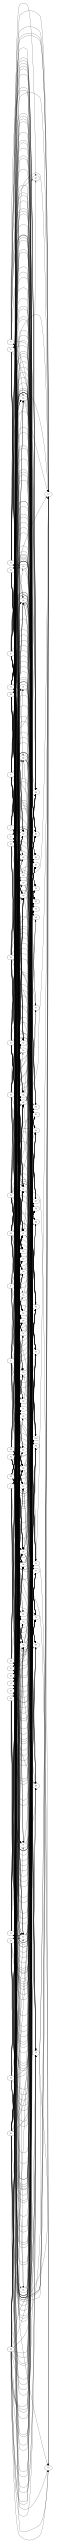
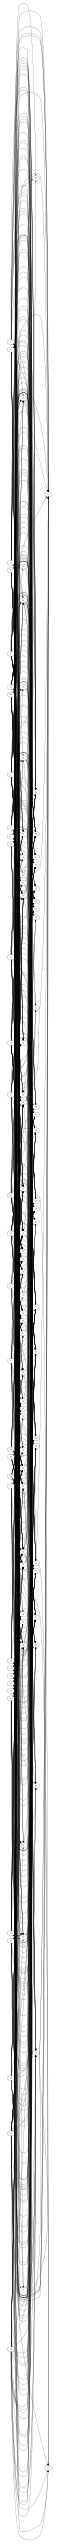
  digraph {
    fontname=Ubuntu
    rankdir=LR
    node [alpha=0.15 fontname=Ubuntu]
    edge [fontname=Ubuntu]
    1 [alpha=0.08]
    34 [alpha=0.12]
    36 [alpha=0.19]
    37 [alpha=0.10]
    45 [alpha=0.13]
    46 [alpha=0.02]
    47 [alpha=0.05]
    48
    51 [alpha=0.19]
    52 [alpha=0.07]
    53
    56 [alpha=0.20]
    58 [alpha=0.03]
    59 [alpha=0.06]
    62 [alpha=0.14]
    64 [alpha=0.07]
    66 [alpha=0.06]
    67 [alpha=0.01]
    69
    72 [alpha=0.13]
    83 [alpha=0.16]
    89 [alpha=0.04]
    90
    91 [alpha=0.02]
-   93 [alpha=0.04]
    95 [alpha=0.02]
    99 [alpha=0.12]
    n28 [alpha=0.06 label=190]
    80 [alpha=0.09]
    76 [alpha=0.08]
    85 [alpha=0.04]
    96 [alpha=0.01]
    98 [alpha=0.16]
    73 [alpha=0.18]
    87 [alpha=0.06]
    81 [alpha=0.08]
    86 [alpha=0.05]
    97 [alpha=0.05]
    75 [alpha=0.07]
    88 [alpha=0.07]
    78
    79 [alpha=0.01]
    94 [alpha=0.14]
    55 [alpha=0.11]
    82 [alpha=0.00]
    77 [alpha=0.01]
    2 [alpha=0.06]
    42 [alpha=0.18]
    49 [alpha=0.12]
    84 [alpha=0.01]
    74 [alpha=0.10]
    3 [alpha=0.14]
    38 [alpha=0.02]
    44 [alpha=0.19]
    65 [alpha=0.09]
    4 [alpha=0.19]
    60 [alpha=0.14]
    5 [alpha=0.03]
    40 [alpha=0.05]
    50 [alpha=0.08]
    63 [alpha=0.20]
    71 [alpha=0.10]
    6 [alpha=0.13]
    41 [alpha=0.07]
    43
    7 [alpha=0.18]
    35 [alpha=0.02]
    68 [alpha=0.12]
    8 [alpha=0.17]
    9 [alpha=0.16]
    10 [alpha=0.05]
    39 [alpha=0.09]
    11 [alpha=0.13]
    12
    54 [alpha=0.19]
    13 [alpha=0.02]
    92 [alpha=0.01]
    14 [alpha=0.20]
    15 [alpha=0.06]
    70 [alpha=0.10]
    16 [alpha=0.18]
    17 [alpha=0.13]
    18 [alpha=0.12]
    19
    57 [alpha=0.12]
    20 [alpha=0.17]
    21 [alpha=0.10]
    22 [alpha=0.16]
    23 [alpha=0.17]
    24
    25 [alpha=0.08]
    26 [alpha=0.05]
    27
    28 [alpha=0.05]
    29 [alpha=0.05]
    30
    31 [alpha=0.05]
    32 [alpha=0.05]
    33 [alpha=0.10]
    1 -> 34
    1 -> 36
    1 -> 37
    1 -> 45
    1 -> 46
    1 -> 47
    1 -> 48
    1 -> 51
    1 -> 52
    1 -> 53
    1 -> 56
    1 -> 58
    1 -> 59
    1 -> 62
    1 -> 64
    1 -> 66
    1 -> 67
    1 -> 69
    1 -> 72
    1 -> 83
    1 -> 89
    1 -> 90
    1 -> 91
-   1 -> 93
    1 -> 95
    1 -> 99
    1 -> n28
    34 -> 80
    34 -> 76
    36 -> 95
    36 -> n28
    36 -> 85
    36 -> 96
    37 -> 95
    37 -> 98
    37 -> 73
    45 -> 76
    45 -> 85
    45 -> 87
    46 -> 83
    46 -> 99
    46 -> n28
    46 -> 81
    46 -> 86
    47 -> 89
    47 -> 91
    48 -> 72
    48 -> 99
    48 -> 81
    48 -> 86
    48 -> 97
    51 -> 72
    51 -> 91
    51 -> 99
    51 -> 75
    51 -> 88
    53 -> 87
    53 -> 97
    56 -> 99
    56 -> n28
    56 -> 85
    56 -> 87
    56 -> 78
    56 -> 79
    58 -> 83
    58 -> 95
    58 -> 80
    58 -> 85
    58 -> 78
    58 -> 94
    59 -> 80
    59 -> 81
    62 -> 55
    64 -> 89
    64 -> 79
    64 -> 94
    64 -> 82
    64 -> 77
    66 -> n28
    67 -> 89
    67 -> 91
    67 -> 87
    69 -> 91
    69 -> 76
    69 -> 98
    69 -> 97
    55 -> 73
    55 -> 74
    2 -> 34
    2 -> 37
    2 -> 37
    2 -> 47
    2 -> 48
    2 -> 52
    2 -> 53
    2 -> 53
    2 -> 59
    2 -> 62
    2 -> 64
    2 -> 66
    2 -> 83
    2 -> 90
    2 -> 99
    2 -> n28
    2 -> 98
    2 -> 78
    2 -> 94
    2 -> 42
    2 -> 49
    2 -> 84
    42 -> 83
    42 -> 80
    42 -> 86
    42 -> 97
    42 -> 77
    42 -> 74
    49 -> 84
    3 -> 34
    3 -> 36
    3 -> 37
    3 -> 47
    3 -> 52
    3 -> 56
    3 -> 58
    3 -> 59
    3 -> 62
    3 -> 64
    3 -> 66
    3 -> 69
    3 -> 72
    3 -> 89
    3 -> 90
    3 -> 91
    3 -> 99
    3 -> n28
    3 -> 80
    3 -> 98
    3 -> 87
    3 -> 81
    3 -> 75
    3 -> 94
    3 -> 55
    3 -> 42
    3 -> 84
    3 -> 38
    3 -> 44
    3 -> 65
    38 -> 95
    38 -> 81
    44 -> 91
    44 -> n28
    44 -> 86
    44 -> 74
    4 -> 34
    4 -> 37
    4 -> 48
    4 -> 51
    4 -> 52
    4 -> 59
    4 -> 62
    4 -> 64
    4 -> 66
    4 -> 69
    4 -> 90
    4 -> 95
    4 -> n28
    4 -> 80
    4 -> 76
    4 -> 85
    4 -> 98
    4 -> 87
    4 -> 81
    4 -> 86
    4 -> 75
    4 -> 94
    4 -> 82
    4 -> 60
    60 -> 80
    60 -> 75
    5 -> 36
    5 -> 48
    5 -> 51
    5 -> 59
    5 -> 62
    5 -> 66
    5 -> 69
    5 -> 89
    5 -> 91
-   5 -> 93
    5 -> 95
    5 -> n28
    5 -> 80
    5 -> 98
    5 -> 87
    5 -> 81
    5 -> 86
    5 -> 75
    5 -> 94
    5 -> 82
    5 -> 42
    5 -> 74
    5 -> 60
    5 -> 40
    5 -> 50
    5 -> 63
    5 -> 71
    40 -> 83
    40 -> 90
    40 -> 87
    40 -> 81
    40 -> 86
    50 -> 98
    63 -> 76
    63 -> 86
    63 -> 74
    6 -> 36
    6 -> 37
    6 -> 46
    6 -> 47
    6 -> 51
    6 -> 52
    6 -> 53
    6 -> 56
    6 -> 58
    6 -> 59
    6 -> 62
    6 -> 66
    6 -> 69
    6 -> 83
    6 -> 90
    6 -> 95
    6 -> 80
    6 -> 96
    6 -> 81
    6 -> 86
    6 -> 97
    6 -> 75
    6 -> 78
    6 -> 55
    6 -> 42
    6 -> 74
    6 -> 38
    6 -> 65
    6 -> 40
    6 -> 63
    6 -> 41
    6 -> 43
    41 -> 83
    41 -> 80
    43 -> 72
    43 -> 83
    43 -> 81
    43 -> 86
    43 -> 97
    43 -> 77
    7 -> 36
    7 -> 37
    7 -> 46
    7 -> 51
    7 -> 52
    7 -> 58
    7 -> 62
    7 -> 66
    7 -> 69
    7 -> 72
    7 -> 83
    7 -> 90
    7 -> 91
    7 -> 80
    7 -> 85
    7 -> 98
    7 -> 81
    7 -> 86
    7 -> 97
    7 -> 75
    7 -> 78
    7 -> 94
    7 -> 55
    7 -> 42
    7 -> 84
    7 -> 74
    7 -> 38
    7 -> 40
    7 -> 63
    7 -> 71
    7 -> 43
    7 -> 35
    7 -> 68
    35 -> 72
    35 -> 89
    68 -> 72
    68 -> 91
    68 -> 98
    68 -> 81
    68 -> 86
    8 -> 37
    8 -> 46
    8 -> 51
    8 -> 52
    8 -> 53
    8 -> 56
    8 -> 58
    8 -> 58
    8 -> 62
    8 -> 66
    8 -> 67
    8 -> 69
    8 -> 72
    8 -> 83
    8 -> 90
    8 -> n28
    8 -> 80
    8 -> 87
    8 -> 81
    8 -> 86
    8 -> 75
    8 -> 88
    8 -> 78
    8 -> 55
    8 -> 42
    8 -> 74
    8 -> 74
    8 -> 60
    8 -> 40
    8 -> 43
    9 -> 34
    9 -> 36
    9 -> 37
    9 -> 46
    9 -> 51
    9 -> 62
    9 -> 69
    9 -> 83
    9 -> 91
    9 -> n28
    9 -> 80
    9 -> 87
    9 -> 81
    9 -> 86
    9 -> 75
    9 -> 78
    9 -> 94
    9 -> 55
    9 -> 42
    9 -> 49
    9 -> 84
    9 -> 60
    9 -> 40
    9 -> 63
    9 -> 43
    10 -> 34
    10 -> 37
    10 -> 37
    10 -> 48
    10 -> 56
    10 -> 58
    10 -> 59
    10 -> 62
    10 -> 69
    10 -> 72
    10 -> 89
    10 -> 90
    10 -> 91
-   10 -> 93
    10 -> n28
    10 -> 80
    10 -> 85
    10 -> 98
    10 -> 81
    10 -> 97
    10 -> 78
    10 -> 77
    10 -> 42
    10 -> 49
    10 -> 65
    10 -> 60
    10 -> 39
    39 -> 95
    11 -> 34
    11 -> 36
    11 -> 37
    11 -> 46
    11 -> 47
    11 -> 56
    11 -> 67
    11 -> 69
    11 -> 72
    11 -> 90
    11 -> 91
    11 -> 80
    11 -> 85
    11 -> 98
    11 -> 73
    11 -> 81
    11 -> 97
    11 -> 75
    11 -> 78
    11 -> 79
    11 -> 55
    11 -> 42
    11 -> 74
    11 -> 60
    11 -> 40
    11 -> 50
    11 -> 63
    11 -> 71
    11 -> 39
    12 -> 37
    12 -> 46
    12 -> 52
    12 -> 56
    12 -> 56
    12 -> 66
    12 -> 69
    12 -> 72
    12 -> 83
    12 -> 90
    12 -> 91
    12 -> 80
    12 -> 76
    12 -> 98
    12 -> 86
    12 -> 75
    12 -> 75
    12 -> 78
    12 -> 79
    12 -> 42
    12 -> 74
    12 -> 44
    12 -> 60
    12 -> 40
    12 -> 50
    12 -> 63
    12 -> 43
    12 -> 68
    12 -> 54
    54 -> 91
    54 -> 88
    13 -> 36
    13 -> 46
    13 -> 48
    13 -> 53
    13 -> 56
    13 -> 56
    13 -> 62
    13 -> 66
    13 -> 67
    13 -> 69
    13 -> 72
    13 -> 83
    13 -> 91
    13 -> 95
    13 -> n28
    13 -> 76
    13 -> 96
    13 -> 98
    13 -> 81
    13 -> 86
    13 -> 78
    13 -> 79
    13 -> 94
    13 -> 55
    13 -> 42
    13 -> 74
    13 -> 38
    13 -> 60
    13 -> 50
    13 -> 71
    13 -> 92
    14 -> 34
    14 -> 37
    14 -> 46
    14 -> 48
    14 -> 52
    14 -> 53
    14 -> 56
    14 -> 59
    14 -> 62
    14 -> 83
    14 -> 95
    14 -> 80
    14 -> 76
    14 -> 85
    14 -> 98
    14 -> 87
    14 -> 81
    14 -> 86
    14 -> 75
    14 -> 88
    14 -> 78
    14 -> 79
    14 -> 42
    14 -> 49
    14 -> 84
    14 -> 38
    14 -> 60
    14 -> 40
    14 -> 71
    14 -> 41
    15 -> 36
    15 -> 51
    15 -> 52
    15 -> 53
    15 -> 56
    15 -> 58
    15 -> 59
    15 -> 83
    15 -> 95
    15 -> 76
    15 -> 85
    15 -> 98
    15 -> 87
    15 -> 81
    15 -> 86
    15 -> 78
    15 -> 42
    15 -> 84
    15 -> 74
    15 -> 38
    15 -> 50
    15 -> 63
    15 -> 54
    15 -> 92
    15 -> 70
    70 -> 90
    70 -> 80
    70 -> 76
    70 -> 98
    70 -> 86
    70 -> 97
    16 -> 46
    16 -> 48
    16 -> 51
    16 -> 52
    16 -> 59
    16 -> 72
    16 -> 89
    16 -> 99
    16 -> 76
    16 -> 85
    16 -> 98
    16 -> 75
    16 -> 78
    16 -> 79
    16 -> 55
    16 -> 84
    16 -> 38
    16 -> 65
    16 -> 40
    16 -> 92
    17 -> 36
    17 -> 37
    17 -> 46
    17 -> 51
    17 -> 52
    17 -> 59
    17 -> 66
    17 -> 72
    17 -> 90
    17 -> 91
    17 -> n28
    17 -> 80
    17 -> 85
    17 -> 96
    17 -> 87
    17 -> 97
    17 -> 75
    17 -> 78
    17 -> 79
    17 -> 55
    17 -> 77
    17 -> 49
    17 -> 84
    17 -> 65
    17 -> 40
    17 -> 41
    17 -> 68
    17 -> 92
    18 -> 36
    18 -> 37
    18 -> 46
    18 -> 47
    18 -> 51
    18 -> 52
    18 -> 56
    18 -> 62
    18 -> 64
    18 -> 72
    18 -> 72
    18 -> 83
    18 -> 90
    18 -> 91
    18 -> 91
    18 -> 95
    18 -> n28
    18 -> 85
    18 -> 98
    18 -> 73
    18 -> 86
    18 -> 97
    18 -> 78
    18 -> 79
    18 -> 94
    18 -> 55
    18 -> 77
    18 -> 42
    18 -> 50
    19 -> 37
    19 -> 48
    19 -> 51
    19 -> 58
    19 -> 59
    19 -> 83
    19 -> 89
    19 -> 91
    19 -> n28
    19 -> 85
    19 -> 73
    19 -> 97
    19 -> 78
    19 -> 79
    19 -> 94
    19 -> 42
    19 -> 49
    19 -> 38
    19 -> 65
    19 -> 40
    19 -> 50
    19 -> 71
    19 -> 54
    19 -> 70
    19 -> 57
    57 -> 87
    57 -> 86
    57 -> 84
    20 -> 37
    20 -> 46
    20 -> 48
    20 -> 51
    20 -> 56
    20 -> 59
    20 -> 72
    20 -> 90
    20 -> 91
    20 -> 95
    20 -> 99
    20 -> n28
    20 -> 80
    20 -> 85
    20 -> 96
    20 -> 98
    20 -> 81
    20 -> 97
    20 -> 78
    20 -> 55
    20 -> 42
    20 -> 74
    20 -> 60
    20 -> 40
    20 -> 40
    20 -> 50
    20 -> 71
    20 -> 43
    20 -> 70
    21 -> 34
    21 -> 36
    21 -> 37
    21 -> 46
    21 -> 48
    21 -> 51
    21 -> 51
    21 -> 52
    21 -> 58
    21 -> 66
    21 -> 67
    21 -> 69
    21 -> 72
    21 -> 90
    21 -> 95
    21 -> 99
    21 -> 73
    21 -> 87
    21 -> 81
    21 -> 97
    21 -> 97
    21 -> 75
    21 -> 88
    21 -> 79
    21 -> 55
    21 -> 49
    21 -> 38
    22 -> 34
    22 -> 36
    22 -> 46
    22 -> 47
    22 -> 51
    22 -> 52
    22 -> 58
    22 -> 59
    22 -> 66
    22 -> 69
    22 -> 72
    22 -> 83
    22 -> 90
    22 -> 91
    22 -> 99
    22 -> n28
    22 -> 85
    22 -> 98
    22 -> 87
    22 -> 81
    22 -> 97
    22 -> 75
    22 -> 88
    22 -> 55
    22 -> 84
    22 -> 68
    22 -> 92
    23 -> 34
    23 -> 36
    23 -> 37
    23 -> 46
    23 -> 51
    23 -> 52
    23 -> 59
    23 -> 62
    23 -> 64
    23 -> 66
    23 -> 69
    23 -> 72
    23 -> 83
    23 -> 90
    23 -> 91
    23 -> 95
    23 -> n28
    23 -> 80
    23 -> 85
    23 -> 98
    23 -> 87
    23 -> 81
    23 -> 97
    23 -> 88
    23 -> 78
    23 -> 55
    23 -> 42
    23 -> 38
    23 -> 60
    23 -> 40
    23 -> 71
    23 -> 39
    23 -> 57
    24 -> 34
    24 -> 36
    24 -> 37
    24 -> 46
    24 -> 46
    24 -> 51
    24 -> 52
    24 -> 59
    24 -> 59
    24 -> 62
    24 -> 64
    24 -> 66
    24 -> 69
    24 -> 72
    24 -> 83
    24 -> 89
    24 -> 90
    24 -> 95
    24 -> 85
    24 -> 96
    24 -> 81
    24 -> 86
    24 -> 97
    24 -> 88
    24 -> 79
    24 -> 94
    24 -> 65
    24 -> 60
    24 -> 40
    24 -> 40
    24 -> 50
    24 -> 71
    24 -> 39
    25 -> 37
    25 -> 46
    25 -> 48
    25 -> 51
    25 -> 52
    25 -> 53
    25 -> 59
    25 -> 62
    25 -> 62
    25 -> 66
    25 -> 66
    25 -> 67
    25 -> 69
    25 -> 72
    25 -> 95
    25 -> 99
    25 -> n28
    25 -> 80
    25 -> 85
    25 -> 98
    25 -> 87
    25 -> 81
    25 -> 86
    25 -> 75
    25 -> 94
    25 -> 94
    25 -> 42
    25 -> 40
    25 -> 50
    25 -> 63
    25 -> 71
    25 -> 41
    25 -> 57
    26 -> 37
    26 -> 46
    26 -> 48
    26 -> 51
    26 -> 52
    26 -> 59
    26 -> 62
    26 -> 66
    26 -> 67
    26 -> 72
    26 -> 89
    26 -> 91
    26 -> 95
    26 -> n28
    26 -> 80
    26 -> 85
    26 -> 98
    26 -> 73
    26 -> 86
    26 -> 97
    26 -> 75
    26 -> 78
    26 -> 79
    26 -> 55
    26 -> 42
    26 -> 74
    26 -> 60
    26 -> 40
    26 -> 50
    26 -> 71
    26 -> 35
    27 -> 34
    27 -> 37
    27 -> 46
    27 -> 48
    27 -> 53
    27 -> 56
    27 -> 58
    27 -> 59
    27 -> 62
    27 -> 66
    27 -> 67
    27 -> 69
    27 -> 91
    27 -> 95
    27 -> n28
    27 -> 98
    27 -> 86
    27 -> 97
    27 -> 75
    27 -> 88
    27 -> 78
    27 -> 79
    27 -> 55
    27 -> 42
    27 -> 74
    27 -> 60
    27 -> 50
    27 -> 71
    27 -> 35
    27 -> 39
    28 -> 34
    28 -> 45
    28 -> 46
    28 -> 51
    28 -> 56
    28 -> 58
    28 -> 59
    28 -> 62
    28 -> 64
    28 -> 66
    28 -> 69
    28 -> 83
    28 -> 90
    28 -> 91
    28 -> 99
    28 -> 76
    28 -> 85
    28 -> 98
    28 -> 87
    28 -> 81
    28 -> 88
    28 -> 78
    28 -> 78
    28 -> 79
    28 -> 94
    28 -> 55
    28 -> 42
    28 -> 74
    28 -> 60
    28 -> 40
    28 -> 43
    28 -> 70
    28 -> 57
    29 -> 34
    29 -> 36
    29 -> 37
    29 -> 47
    29 -> 51
    29 -> 53
    29 -> 56
    29 -> 59
    29 -> 62
    29 -> 64
    29 -> 66
    29 -> 67
    29 -> 69
    29 -> 72
    29 -> 90
    29 -> 95
    29 -> n28
    29 -> 76
    29 -> 98
    29 -> 87
    29 -> 86
    29 -> 97
    29 -> 88
    29 -> 78
    29 -> 79
    29 -> 55
    29 -> 84
    29 -> 74
    29 -> 38
    29 -> 40
    29 -> 50
    29 -> 63
    29 -> 70
    29 -> 57
    30 -> 36
    30 -> 37
    30 -> 46
    30 -> 51
    30 -> 52
    30 -> 53
    30 -> 56
    30 -> 59
    30 -> 62
    30 -> 64
    30 -> 66
    30 -> 67
    30 -> 69
    30 -> 72
    30 -> 90
    30 -> n28
    30 -> 80
    30 -> 98
    30 -> 87
    30 -> 78
    30 -> 55
    30 -> 42
    30 -> 38
    30 -> 65
    30 -> 40
    30 -> 50
    30 -> 41
    30 -> 43
    30 -> 92
    31 -> 36
    31 -> 46
    31 -> 48
    31 -> 51
    31 -> 52
    31 -> 53
    31 -> 56
    31 -> 59
    31 -> 64
    31 -> 66
    31 -> 67
    31 -> 69
    31 -> 72
    31 -> 83
    31 -> 91
    31 -> 95
    31 -> 99
    31 -> n28
    31 -> 80
    31 -> 98
    31 -> 87
    31 -> 97
    31 -> 75
    31 -> 78
    31 -> 94
    31 -> 55
    31 -> 42
    31 -> 50
    31 -> 71
    31 -> 43
    32 -> 34
    32 -> 36
    32 -> 37
    32 -> 46
    32 -> 48
    32 -> 51
    32 -> 52
    32 -> 56
    32 -> 59
    32 -> 66
    32 -> 69
    32 -> 89
    32 -> 91
    32 -> 95
    32 -> 99
    32 -> 99
    32 -> n28
    32 -> 80
    32 -> 87
    32 -> 81
    32 -> 88
    32 -> 78
    32 -> 94
    32 -> 42
    32 -> 65
    32 -> 60
    32 -> 40
    32 -> 50
    32 -> 71
    32 -> 68
    33 -> 36
    33 -> 36
    33 -> 46
    33 -> 47
    33 -> 48
    33 -> 51
    33 -> 51
    33 -> 56
    33 -> 56
    33 -> 59
    33 -> 64
    33 -> 66
    33 -> 69
    33 -> 72
    33 -> 83
    33 -> 90
    33 -> 95
    33 -> 99
    33 -> n28
    33 -> 80
    33 -> 76
    33 -> 85
    33 -> 98
    33 -> 97
    33 -> 75
    33 -> 42
    33 -> 74
    33 -> 65
    33 -> 50
    33 -> 57
  }
